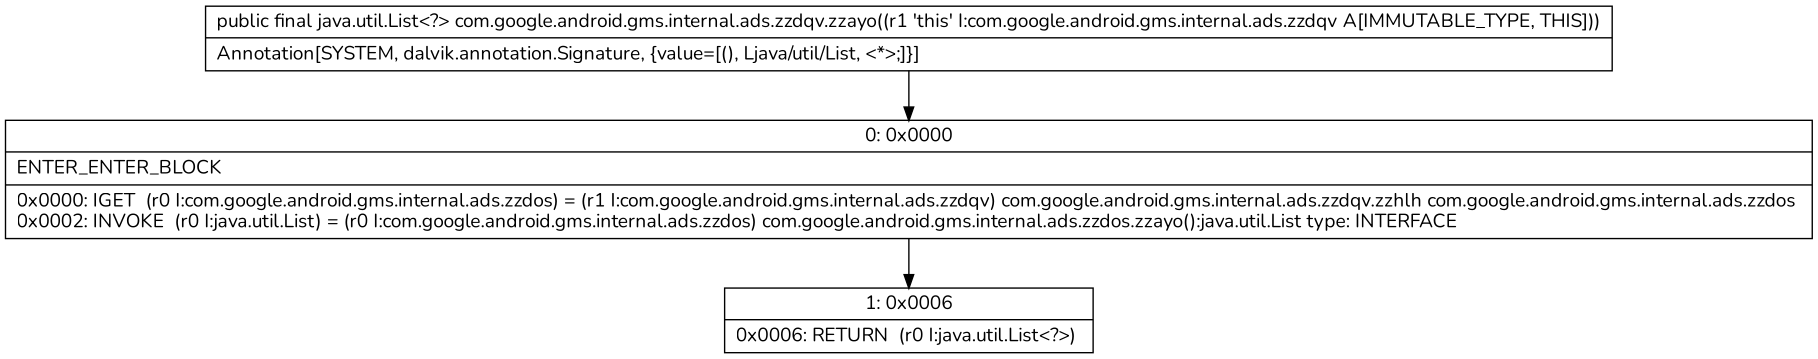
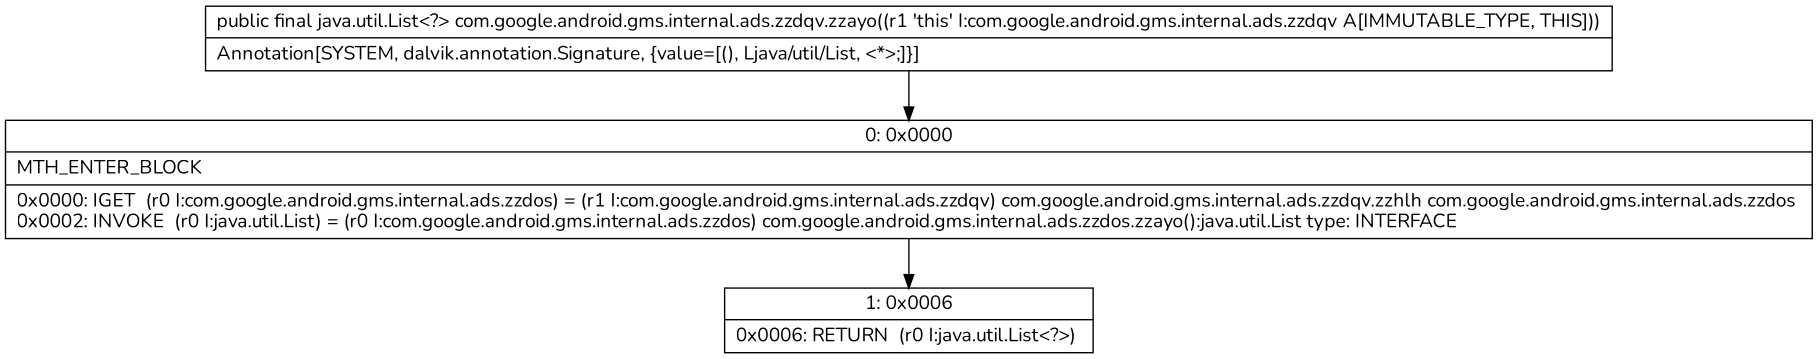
  digraph {
    fontname=Nunito
    node [shape=record fontname=Nunito]
    edge [fontname=Nunito]
-   n1 [label="{0\:\ 0x0000|ENTER_ENTER_BLOCK\l|0x0000: IGET  (r0 I:com.google.android.gms.internal.ads.zzdos) = (r1 I:com.google.android.gms.internal.ads.zzdqv) com.google.android.gms.internal.ads.zzdqv.zzhlh com.google.android.gms.internal.ads.zzdos \l0x0002: INVOKE  (r0 I:java.util.List) = (r0 I:com.google.android.gms.internal.ads.zzdos) com.google.android.gms.internal.ads.zzdos.zzayo():java.util.List type: INTERFACE \l}"]
+   n1 [label="{0\:\ 0x0000|MTH_ENTER_BLOCK\l|0x0000: IGET  (r0 I:com.google.android.gms.internal.ads.zzdos) = (r1 I:com.google.android.gms.internal.ads.zzdqv) com.google.android.gms.internal.ads.zzdqv.zzhlh com.google.android.gms.internal.ads.zzdos \l0x0002: INVOKE  (r0 I:java.util.List) = (r0 I:com.google.android.gms.internal.ads.zzdos) com.google.android.gms.internal.ads.zzdos.zzayo():java.util.List type: INTERFACE \l}"]
    n2 [label="{1\:\ 0x0006|0x0006: RETURN  (r0 I:java.util.List\<?\>) \l}"]
    n3 [label="{public final java.util.List\<?\> com.google.android.gms.internal.ads.zzdqv.zzayo((r1 'this' I:com.google.android.gms.internal.ads.zzdqv A[IMMUTABLE_TYPE, THIS]))  | Annotation[SYSTEM, dalvik.annotation.Signature, \{value=[(), Ljava\/util\/List, \<*\>;]\}]\l}"]
    n1 -> n2
    n3 -> n1
  }
